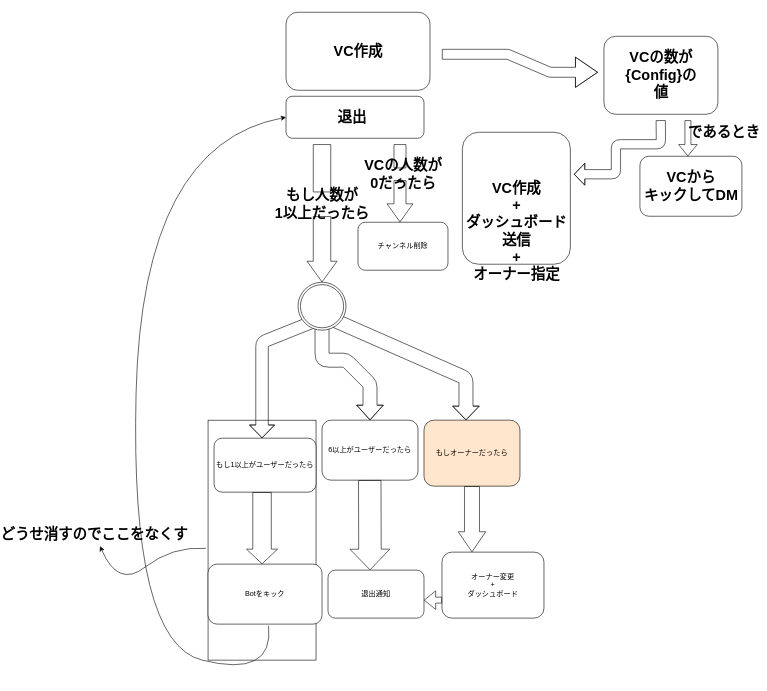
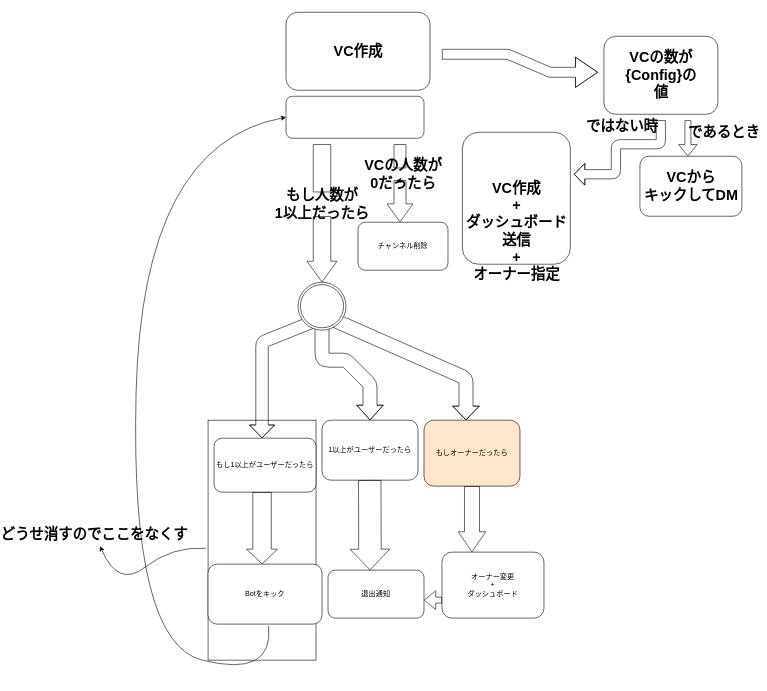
  <mxCell id="0" />
  <mxCell id="1" parent="0" />
  <mxCell id="2" value="" style="rounded=0;whiteSpace=wrap;html=1;" parent="1" vertex="1"><mxGeometry x="260" y="700" width="180" height="400" as="geometry" /></mxCell>
  <mxCell id="3" value="" style="rounded=1;whiteSpace=wrap;html=1;" parent="1" vertex="1"><mxGeometry x="390" y="20" width="240" height="130" as="geometry" /></mxCell>
  <mxCell id="4" value="" style="shape=flexArrow;endArrow=classic;html=1;endWidth=32.816;endSize=11.989;width=16.571;" parent="1" edge="1"><mxGeometry width="50" height="50" relative="1" as="geometry"><mxPoint x="650" y="90" as="sourcePoint" /><mxPoint x="910" y="120" as="targetPoint" /><Array as="points"><mxPoint x="760" y="90" /><mxPoint x="830" y="120" /></Array></mxGeometry></mxCell>
  <mxCell id="5" value="VC作成" style="text;strokeColor=none;fillColor=none;html=1;fontSize=24;fontStyle=1;verticalAlign=middle;align=center;" parent="1" vertex="1"><mxGeometry x="460" y="65" width="100" height="40" as="geometry" /></mxCell>
  <mxCell id="6" value="" style="rounded=1;whiteSpace=wrap;html=1;" parent="1" vertex="1"><mxGeometry x="920" y="60" width="190" height="130" as="geometry" /></mxCell>
  <mxCell id="7" value="VCの数が&lt;br&gt;{Config}の&lt;br&gt;値" style="text;strokeColor=none;fillColor=none;html=1;fontSize=24;fontStyle=1;verticalAlign=middle;align=center;" parent="1" vertex="1"><mxGeometry x="930" y="70" width="170" height="110" as="geometry" /></mxCell>
  <mxCell id="8" value="" style="shape=flexArrow;endArrow=classic;html=1;width=15.429;endSize=5.537;" parent="1" edge="1"><mxGeometry width="50" height="50" relative="1" as="geometry"><mxPoint x="1014.71" y="200" as="sourcePoint" /><mxPoint x="870" y="290" as="targetPoint" /><Array as="points"><mxPoint x="1015" y="240" /><mxPoint x="940" y="240" /><mxPoint x="940" y="290" /></Array></mxGeometry></mxCell>
  <mxCell id="9" value="" style="shape=flexArrow;endArrow=classic;html=1;" parent="1" edge="1"><mxGeometry width="50" height="50" relative="1" as="geometry"><mxPoint x="1060" y="200" as="sourcePoint" /><mxPoint x="1060" y="260" as="targetPoint" /></mxGeometry></mxCell>
+ <mxCell id="10" value="ではない時" style="text;strokeColor=none;fillColor=none;html=1;fontSize=24;fontStyle=1;verticalAlign=middle;align=center;" parent="1" vertex="1"><mxGeometry x="900" y="190" width="100" height="40" as="geometry" /></mxCell>
  <mxCell id="11" value="であるとき" style="text;strokeColor=none;fillColor=none;html=1;fontSize=24;fontStyle=1;verticalAlign=middle;align=center;" parent="1" vertex="1"><mxGeometry x="1070" y="200" width="100" height="40" as="geometry" /></mxCell>
  <mxCell id="12" value="" style="rounded=1;whiteSpace=wrap;html=1;" parent="1" vertex="1"><mxGeometry x="980" y="260" width="170" height="100" as="geometry" /></mxCell>
  <mxCell id="13" value="VCから&lt;br&gt;キックしてDM" style="text;strokeColor=none;fillColor=none;html=1;fontSize=24;fontStyle=1;verticalAlign=middle;align=center;" parent="1" vertex="1"><mxGeometry x="1015" y="290" width="100" height="40" as="geometry" /></mxCell>
  <mxCell id="14" value="" style="rounded=1;whiteSpace=wrap;html=1;" parent="1" vertex="1"><mxGeometry x="684" y="220" width="180" height="220" as="geometry" /></mxCell>
  <mxCell id="15" value="VC作成&lt;br&gt;+&lt;br&gt;ダッシュボード&lt;br&gt;送信&lt;br&gt;+&lt;br&gt;オーナー指定" style="text;strokeColor=none;fillColor=none;html=1;fontSize=24;fontStyle=1;verticalAlign=middle;align=center;" parent="1" vertex="1"><mxGeometry x="724" y="365" width="100" height="40" as="geometry" /></mxCell>
  <mxCell id="16" value="" style="shape=flexArrow;endArrow=classic;html=1;width=20;endSize=9.72;endWidth=22.286;startArrow=none;" parent="1" edge="1"><mxGeometry width="50" height="50" relative="1" as="geometry"><mxPoint x="580" y="300" as="sourcePoint" /><mxPoint x="580" y="370" as="targetPoint" /><Array as="points" /></mxGeometry></mxCell>
  <mxCell id="17" value="" style="rounded=1;whiteSpace=wrap;html=1;" parent="1" vertex="1"><mxGeometry x="390" y="160" width="230" height="70" as="geometry" /></mxCell>
- <mxCell id="18" value="退出" style="text;strokeColor=none;fillColor=none;html=1;fontSize=24;fontStyle=1;verticalAlign=middle;align=center;" parent="1" vertex="1"><mxGeometry x="450" y="175" width="100" height="40" as="geometry" /></mxCell>
  <mxCell id="19" value="VCの人数が&lt;br&gt;0だったら" style="text;strokeColor=none;fillColor=none;html=1;fontSize=24;fontStyle=1;verticalAlign=middle;align=center;" parent="1" vertex="1"><mxGeometry x="550" y="280" width="70" height="20" as="geometry" /></mxCell>
  <mxCell id="20" value="" style="shape=flexArrow;endArrow=none;html=1;width=20;endSize=9.72;endWidth=22.286;" parent="1" edge="1"><mxGeometry width="50" height="50" relative="1" as="geometry"><mxPoint x="580" y="240" as="sourcePoint" /><mxPoint x="580" y="280" as="targetPoint" /><Array as="points"><mxPoint x="580" y="270" /></Array></mxGeometry></mxCell>
  <mxCell id="21" style="edgeStyle=none;html=1;exitX=0.5;exitY=1;exitDx=0;exitDy=0;entryX=0.343;entryY=1.031;entryDx=0;entryDy=0;entryPerimeter=0;" parent="1" source="19" target="19" edge="1"><mxGeometry relative="1" as="geometry" /></mxCell>
  <mxCell id="22" value="チャンネル削除" style="rounded=1;whiteSpace=wrap;html=1;" parent="1" vertex="1"><mxGeometry x="510" y="370" width="150" height="80" as="geometry" /></mxCell>
  <mxCell id="23" value="" style="shape=flexArrow;endArrow=classic;html=1;width=29.167;endSize=11.158;startArrow=none;" parent="1" source="24" target="29" edge="1"><mxGeometry width="50" height="50" relative="1" as="geometry"><mxPoint x="450" y="240" as="sourcePoint" /><mxPoint x="450" y="450" as="targetPoint" /></mxGeometry></mxCell>
  <mxCell id="24" value="もし人数が&lt;br&gt;1以上だったら" style="text;strokeColor=none;fillColor=none;html=1;fontSize=24;fontStyle=1;verticalAlign=middle;align=center;" parent="1" vertex="1"><mxGeometry x="400" y="320" width="100" height="40" as="geometry" /></mxCell>
  <mxCell id="25" value="" style="shape=flexArrow;endArrow=none;html=1;width=29.167;endSize=11.158;" parent="1" target="24" edge="1"><mxGeometry width="50" height="50" relative="1" as="geometry"><mxPoint x="450" y="240" as="sourcePoint" /><mxPoint x="450" y="490" as="targetPoint" /></mxGeometry></mxCell>
  <mxCell id="26" value="" style="shape=flexArrow;endArrow=classic;html=1;width=23.333;endSize=7.308;" parent="1" edge="1"><mxGeometry width="50" height="50" relative="1" as="geometry"><mxPoint x="440" y="520" as="sourcePoint" /><mxPoint x="690" y="700" as="targetPoint" /><Array as="points"><mxPoint x="690" y="630" /></Array></mxGeometry></mxCell>
  <mxCell id="27" value="" style="shape=flexArrow;endArrow=classic;html=1;width=20.833;endSize=6.825;" parent="1" edge="1"><mxGeometry width="50" height="50" relative="1" as="geometry"><mxPoint x="450" y="530" as="sourcePoint" /><mxPoint x="350" y="730" as="targetPoint" /><Array as="points"><mxPoint x="350" y="570" /></Array></mxGeometry></mxCell>
  <mxCell id="28" value="" style="shape=flexArrow;endArrow=classic;html=1;width=23.333;endSize=7.825;" parent="1" edge="1"><mxGeometry width="50" height="50" relative="1" as="geometry"><mxPoint x="450" y="520" as="sourcePoint" /><mxPoint x="530" y="700" as="targetPoint" /><Array as="points"><mxPoint x="450" y="600" /><mxPoint x="490" y="600" /><mxPoint x="530" y="640" /></Array></mxGeometry></mxCell>
  <mxCell id="29" value="" style="ellipse;shape=doubleEllipse;whiteSpace=wrap;html=1;aspect=fixed;" parent="1" vertex="1"><mxGeometry x="410" y="470" width="80" height="80" as="geometry" /></mxCell>
  <mxCell id="30" value="もし1以上がユーザーだったら" style="rounded=1;whiteSpace=wrap;html=1;" parent="1" vertex="1"><mxGeometry x="270" y="730" width="170" height="90" as="geometry" /></mxCell>
  <mxCell id="31" value="" style="shape=flexArrow;endArrow=classic;html=1;width=30.833;endSize=7.825;" parent="1" edge="1"><mxGeometry width="50" height="50" relative="1" as="geometry"><mxPoint x="350" y="820" as="sourcePoint" /><mxPoint x="350" y="940" as="targetPoint" /></mxGeometry></mxCell>
  <mxCell id="32" value="Botをキック" style="rounded=1;whiteSpace=wrap;html=1;" parent="1" vertex="1"><mxGeometry x="260" y="940" width="190" height="100" as="geometry" /></mxCell>
  <mxCell id="33" value="" style="curved=1;endArrow=classic;html=1;exitX=0.531;exitY=1.03;exitDx=0;exitDy=0;exitPerimeter=0;entryX=0;entryY=0.5;entryDx=0;entryDy=0;" parent="1" source="32" target="17" edge="1"><mxGeometry width="50" height="50" relative="1" as="geometry"><mxPoint x="380" y="1100" as="sourcePoint" /><mxPoint x="270" y="250" as="targetPoint" /><Array as="points"><mxPoint x="370" y="1130" /><mxPoint x="130" y="1070" /><mxPoint x="150" y="240" /></Array></mxGeometry></mxCell>
- <mxCell id="34" value="6以上がユーザーだったら" style="rounded=1;whiteSpace=wrap;html=1;" parent="1" vertex="1"><mxGeometry x="450" y="700" width="160" height="100" as="geometry" /></mxCell>
+ <mxCell id="34" value="1以上がユーザーだったら" style="rounded=1;whiteSpace=wrap;html=1;" parent="1" vertex="1"><mxGeometry x="450" y="700" width="160" height="100" as="geometry" /></mxCell>
  <mxCell id="35" value="" style="shape=flexArrow;endArrow=classic;html=1;width=37.5;endSize=11.133;endWidth=27.917;" parent="1" edge="1"><mxGeometry width="50" height="50" relative="1" as="geometry"><mxPoint x="529.58" y="800" as="sourcePoint" /><mxPoint x="530" y="950" as="targetPoint" /></mxGeometry></mxCell>
  <mxCell id="36" value="退出通知" style="rounded=1;whiteSpace=wrap;html=1;" parent="1" vertex="1"><mxGeometry x="460" y="950" width="160" height="80" as="geometry" /></mxCell>
  <mxCell id="37" value="もしオーナーだったら" style="rounded=1;whiteSpace=wrap;html=1;fillColor=#ffe6cc;" parent="1" vertex="1"><mxGeometry x="620" y="700" width="160" height="110" as="geometry" /></mxCell>
  <mxCell id="38" value="" style="shape=flexArrow;endArrow=classic;html=1;width=25;endSize=10.825;" parent="1" edge="1"><mxGeometry width="50" height="50" relative="1" as="geometry"><mxPoint x="700" y="810" as="sourcePoint" /><mxPoint x="700" y="920" as="targetPoint" /></mxGeometry></mxCell>
  <mxCell id="39" value="オーナー変更&lt;br&gt;+&lt;br&gt;ダッシュボード" style="rounded=1;whiteSpace=wrap;html=1;" parent="1" vertex="1"><mxGeometry x="650" y="920" width="170" height="110" as="geometry" /></mxCell>
  <mxCell id="40" value="" style="shape=flexArrow;endArrow=classic;html=1;" parent="1" edge="1"><mxGeometry width="50" height="50" relative="1" as="geometry"><mxPoint x="650" y="1000" as="sourcePoint" /><mxPoint x="620" y="1000" as="targetPoint" /><Array as="points"><mxPoint x="650" y="1000" /></Array></mxGeometry></mxCell>
  <mxCell id="41" value="" style="curved=1;endArrow=classic;html=1;exitX=-0.02;exitY=0.534;exitDx=0;exitDy=0;exitPerimeter=0;" parent="1" source="2" edge="1"><mxGeometry width="50" height="50" relative="1" as="geometry"><mxPoint x="220" y="900" as="sourcePoint" /><mxPoint x="80" y="910" as="targetPoint" /><Array as="points"><mxPoint x="200" y="910" /><mxPoint x="110" y="980" /></Array></mxGeometry></mxCell>
  <mxCell id="42" value="どうせ消すのでここをなくす" style="text;strokeColor=none;fillColor=none;html=1;fontSize=24;fontStyle=1;verticalAlign=middle;align=center;" parent="1" vertex="1"><mxGeometry x="20" y="870" width="100" height="40" as="geometry" /></mxCell>
